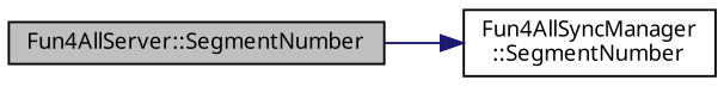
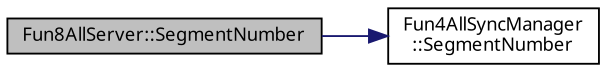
  digraph {
    rankdir=LR
    fontname="Noto Sans"
    node [color=black fontname="Noto Sans" fontsize=10 shape=record]
-   n1 [fillcolor=grey75 fontcolor=black height=0.2 label="Fun4AllServer::SegmentNumber" style=filled width=0.4]
+   n1 [fillcolor=grey75 fontcolor=black height=0.2 label="Fun8AllServer::SegmentNumber" style=filled width=0.4]
    n2 [height=0.2 label="Fun4AllSyncManager\l::SegmentNumber" width=0.4]
    n1 -> n2 [color=midnightblue fontname="Noto Sans" fontsize=10 labelfontname=FreeSans labelfontsize=10 style=solid]
  }
